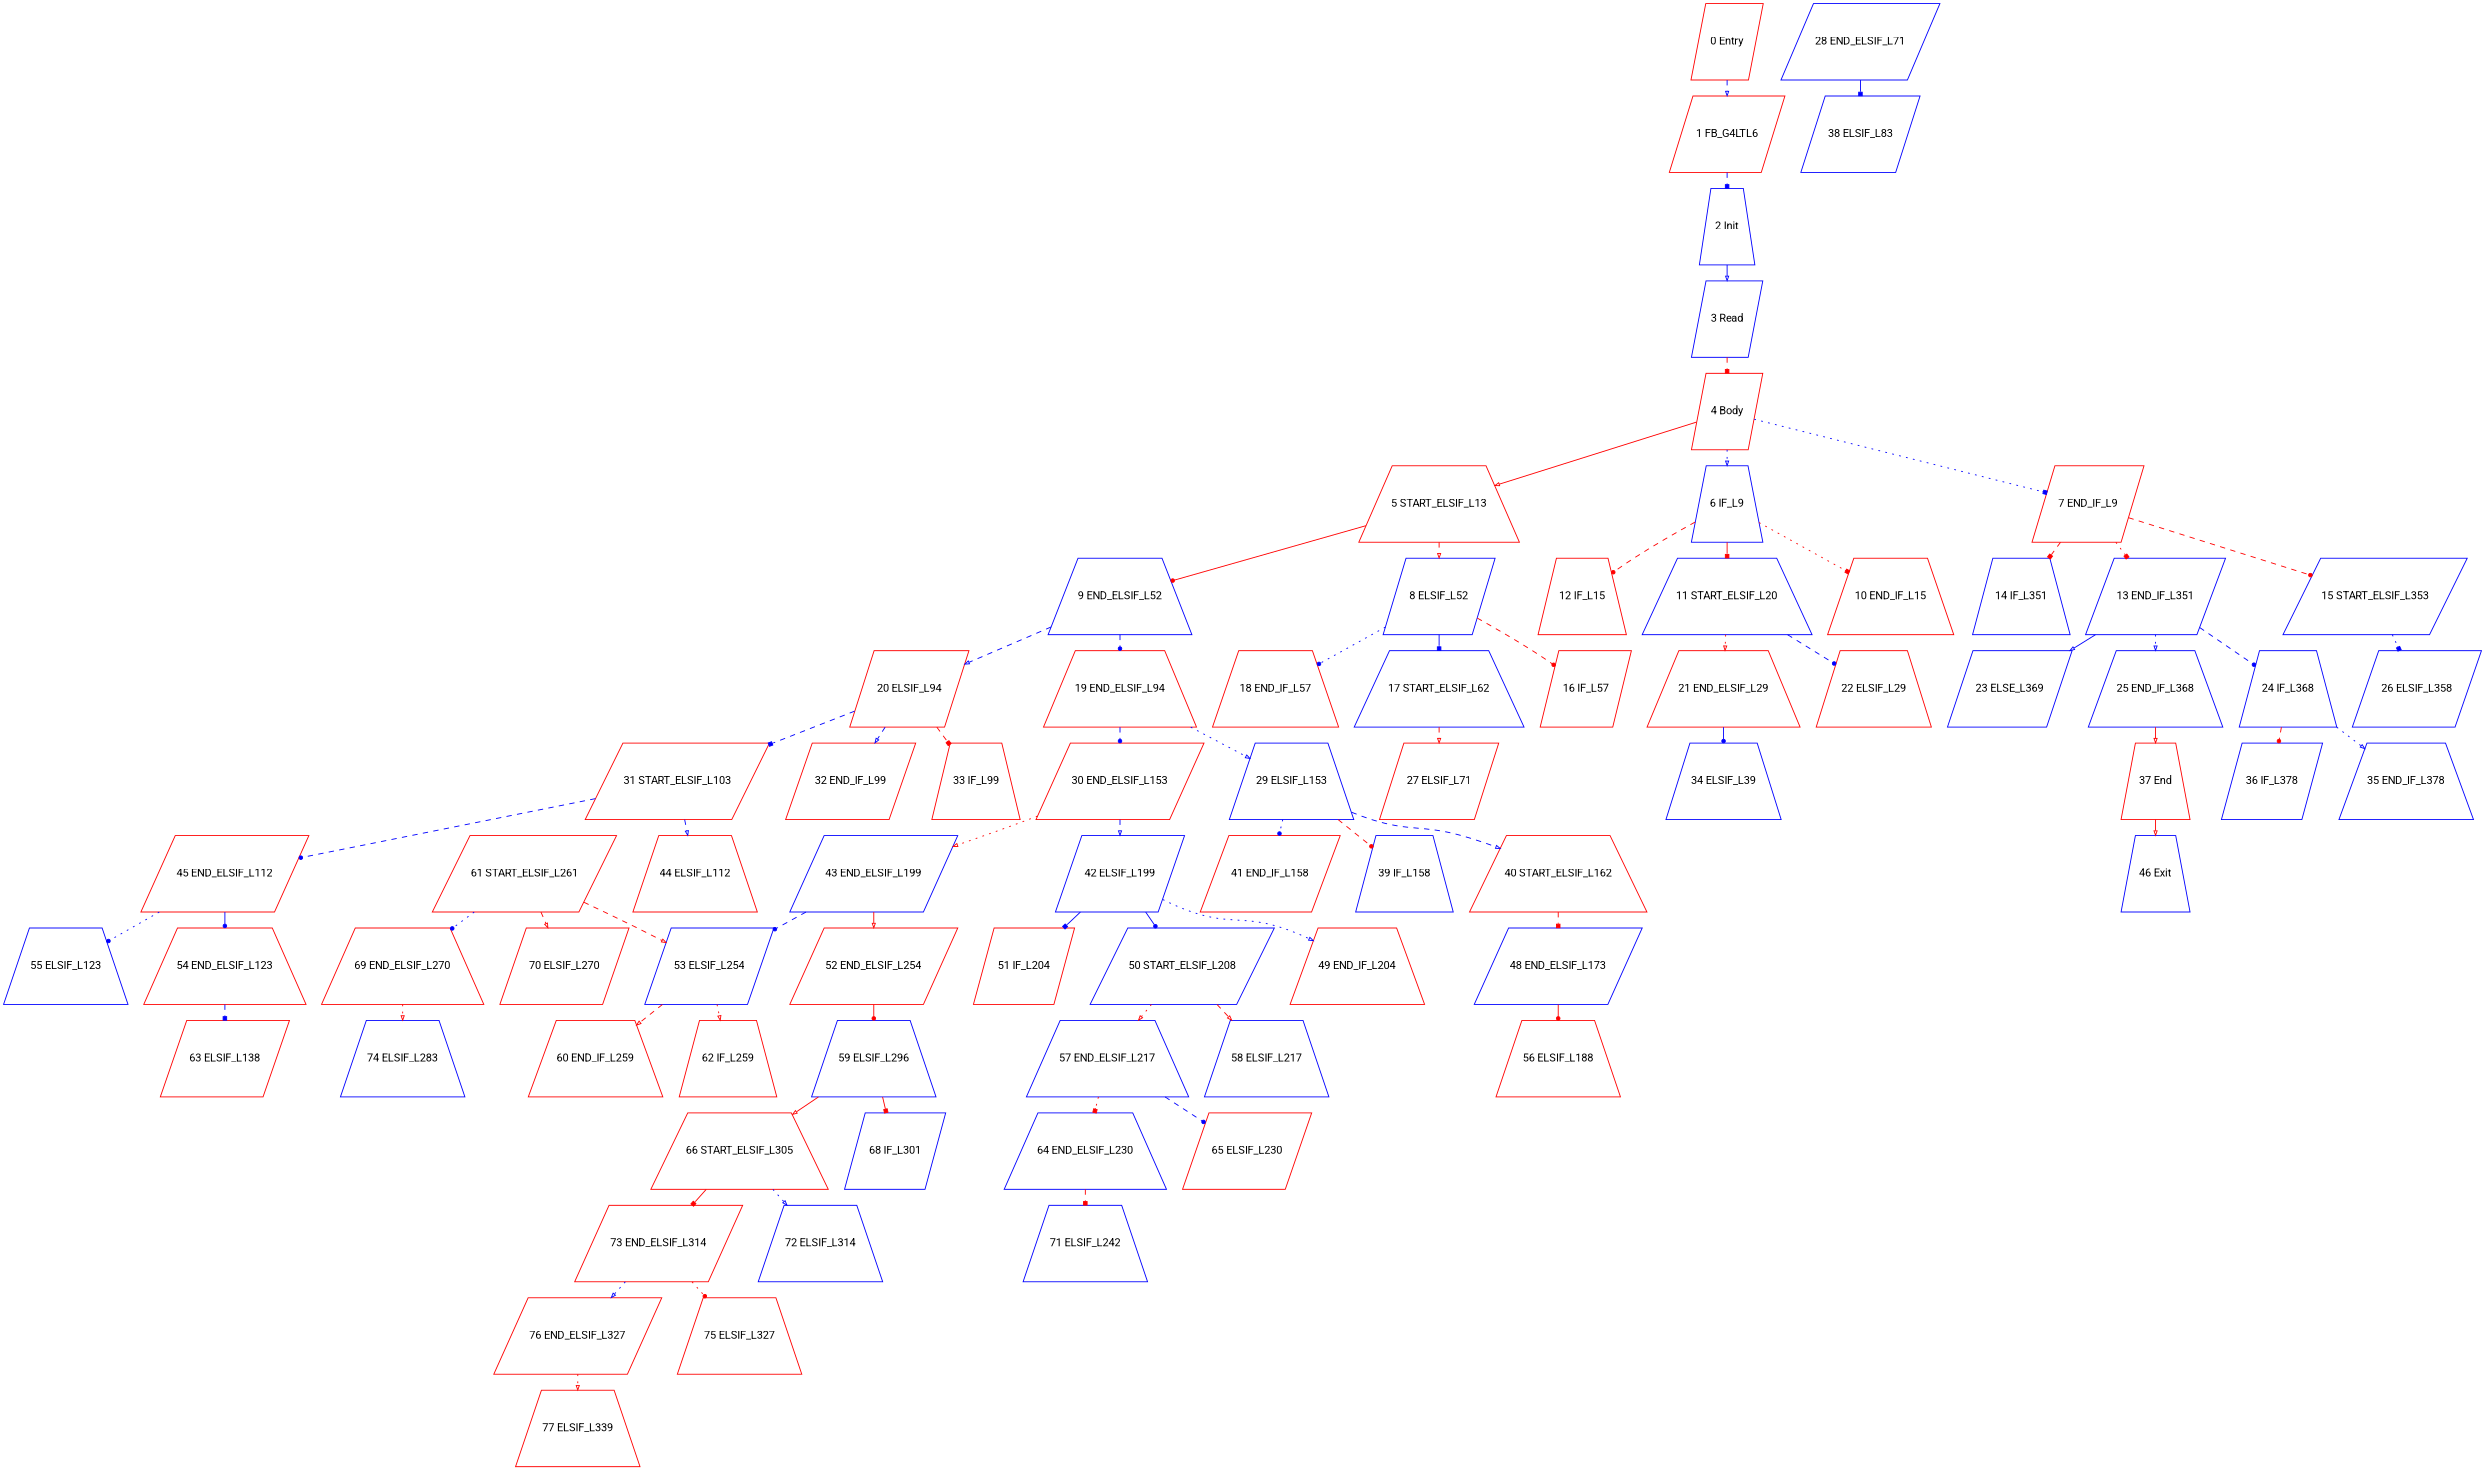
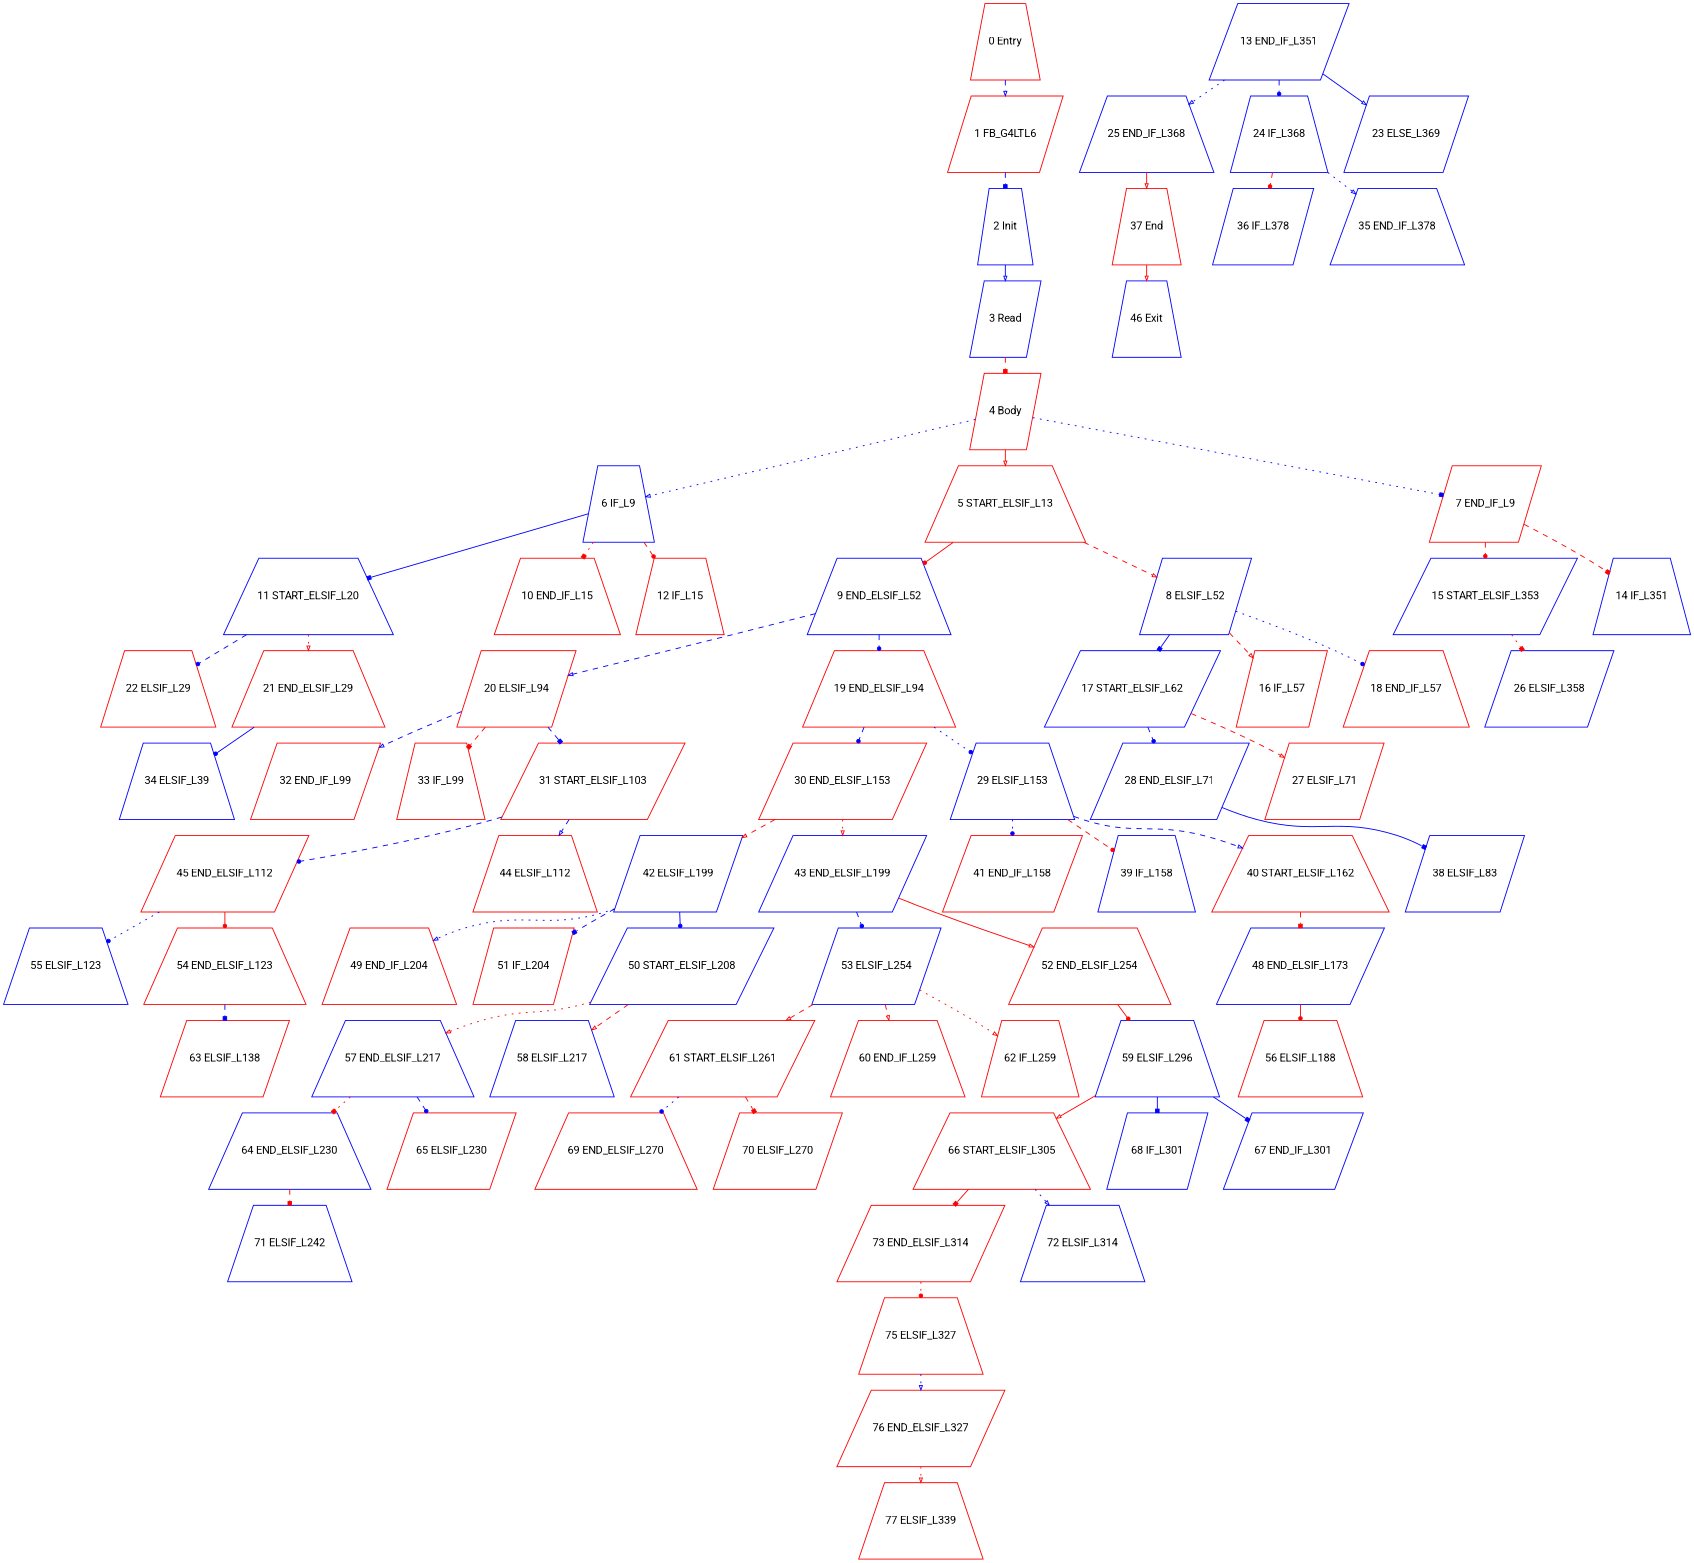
  digraph {
    fontname=Roboto
    ranksep=.25
    node [color=red fontname=Roboto fontsize=12 shape=trapezium]
    edge [arrowhead=onormal arrowsize=.5 color=blue fontname=Roboto style=dashed]
    "42 ELSIF_L199" [color=blue height=1.2 shape=parallelogram]
    "49 END_IF_L204" [height=1.2]
    "51 IF_L204" [height=1.2 shape=parallelogram]
    "50 START_ELSIF_L208" [color=blue height=1.2 shape=parallelogram]
    "57 END_ELSIF_L217" [color=blue height=1.2]
    "58 ELSIF_L217" [color=blue height=1.2]
    "69 END_ELSIF_L270" [height=1.2]
-   "74 ELSIF_L283" [color=blue height=1.2]
    "28 END_ELSIF_L71" [color=blue height=1.2 shape=parallelogram]
    "38 ELSIF_L83" [color=blue height=1.2 shape=parallelogram]
    "64 END_ELSIF_L230" [color=blue height=1.2]
    "71 ELSIF_L242" [color=blue height=1.2]
    "25 END_IF_L368" [color=blue height=1.2]
    "37 End" [height=1.2]
    "46 Exit" [color=blue height=1.2]
    "59 ELSIF_L296" [color=blue height=1.2]
    "66 START_ELSIF_L305" [height=1.2]
    "68 IF_L301" [color=blue height=1.2 shape=parallelogram]
+   "67 END_IF_L301" [color=blue height=1.2 shape=parallelogram]
    "73 END_ELSIF_L314" [height=1.2 shape=parallelogram]
    "72 ELSIF_L314" [color=blue height=1.2]
    "11 START_ELSIF_L20" [color=blue height=1.2]
    "22 ELSIF_L29" [height=1.2]
    "21 END_ELSIF_L29" [height=1.2]
    "34 ELSIF_L39" [color=blue height=1.2]
    "1 FB_G4LTL6" [height=1.2 shape=parallelogram]
    "2 Init" [color=blue height=1.2]
    "3 Read" [color=blue height=1.2 shape=parallelogram]
-   "0 Entry" [height=1.2 shape=parallelogram]
+   "0 Entry" [height=1.2]
    "20 ELSIF_L94" [height=1.2 shape=parallelogram]
    "32 END_IF_L99" [height=1.2 shape=parallelogram]
    "33 IF_L99" [height=1.2]
    "31 START_ELSIF_L103" [height=1.2 shape=parallelogram]
    "45 END_ELSIF_L112" [height=1.2 shape=parallelogram]
    "44 ELSIF_L112" [height=1.2]
    "9 END_ELSIF_L52" [color=blue height=1.2]
    "19 END_ELSIF_L94" [height=1.2]
    "30 END_ELSIF_L153" [height=1.2 shape=parallelogram]
    "29 ELSIF_L153" [color=blue height=1.2]
-   "17 START_ELSIF_L62" [color=blue height=1.2]
+   "17 START_ELSIF_L62" [color=blue height=1.2 shape=parallelogram]
    "27 ELSIF_L71" [height=1.2 shape=parallelogram]
    "43 END_ELSIF_L199" [color=blue height=1.2 shape=parallelogram]
    "41 END_IF_L158" [height=1.2 shape=parallelogram]
    "39 IF_L158" [color=blue height=1.2]
    "40 START_ELSIF_L162" [height=1.2]
    "53 ELSIF_L254" [color=blue height=1.2 shape=parallelogram]
    "61 START_ELSIF_L261" [height=1.2 shape=parallelogram]
    "60 END_IF_L259" [height=1.2]
    "62 IF_L259" [height=1.2]
    "70 ELSIF_L270" [height=1.2 shape=parallelogram]
-   "52 END_ELSIF_L254" [height=1.2 shape=parallelogram]
+   "52 END_ELSIF_L254" [height=1.2]
    "76 END_ELSIF_L327" [height=1.2 shape=parallelogram]
    "77 ELSIF_L339" [height=1.2]
    "4 Body" [height=1.2 shape=parallelogram]
    "6 IF_L9" [color=blue height=1.2]
    "5 START_ELSIF_L13" [height=1.2]
    "7 END_IF_L9" [height=1.2 shape=parallelogram]
    "10 END_IF_L15" [height=1.2]
    "12 IF_L15" [height=1.2]
    "8 ELSIF_L52" [color=blue height=1.2 shape=parallelogram]
    "13 END_IF_L351" [color=blue height=1.2 shape=parallelogram]
    "15 START_ELSIF_L353" [color=blue height=1.2 shape=parallelogram]
    "14 IF_L351" [color=blue height=1.2]
    "24 IF_L368" [color=blue height=1.2]
    "36 IF_L378" [color=blue height=1.2 shape=parallelogram]
    "35 END_IF_L378" [color=blue height=1.2]
    "75 ELSIF_L327" [height=1.2]
    "48 END_ELSIF_L173" [color=blue height=1.2 shape=parallelogram]
    "16 IF_L57" [height=1.2 shape=parallelogram]
    "18 END_IF_L57" [height=1.2]
    "56 ELSIF_L188" [height=1.2]
    "23 ELSE_L369" [color=blue height=1.2 shape=parallelogram]
    "65 ELSIF_L230" [height=1.2 shape=parallelogram]
    "55 ELSIF_L123" [color=blue height=1.2]
    "54 END_ELSIF_L123" [height=1.2]
    "63 ELSIF_L138" [height=1.2 shape=parallelogram]
    "26 ELSIF_L358" [color=blue height=1.2 shape=parallelogram]
    "42 ELSIF_L199" -> "49 END_IF_L204" [style=dotted]
-   "42 ELSIF_L199" -> "51 IF_L204" [arrowhead=box style=solid]
+   "42 ELSIF_L199" -> "51 IF_L204" [arrowhead=box]
    "42 ELSIF_L199" -> "50 START_ELSIF_L208" [arrowhead=dot style=solid]
    "50 START_ELSIF_L208" -> "57 END_ELSIF_L217" [color=red style=dotted]
    "50 START_ELSIF_L208" -> "58 ELSIF_L217" [color=red]
    "57 END_ELSIF_L217" -> "64 END_ELSIF_L230" [arrowhead=box color=red style=dotted]
    "57 END_ELSIF_L217" -> "65 ELSIF_L230" [arrowhead=dot]
-   "69 END_ELSIF_L270" -> "74 ELSIF_L283" [color=red style=dotted]
    "28 END_ELSIF_L71" -> "38 ELSIF_L83" [arrowhead=box style=solid]
    "64 END_ELSIF_L230" -> "71 ELSIF_L242" [arrowhead=box color=red]
    "25 END_IF_L368" -> "37 End" [color=red style=solid]
    "37 End" -> "46 Exit" [color=red style=solid]
    "59 ELSIF_L296" -> "66 START_ELSIF_L305" [color=red style=solid]
-   "59 ELSIF_L296" -> "68 IF_L301" [arrowhead=box color=red style=solid]
+   "59 ELSIF_L296" -> "68 IF_L301" [arrowhead=box style=solid]
+   "59 ELSIF_L296" -> "67 END_IF_L301" [arrowhead=box style=solid]
    "66 START_ELSIF_L305" -> "73 END_ELSIF_L314" [arrowhead=box color=red style=solid]
    "66 START_ELSIF_L305" -> "72 ELSIF_L314" [style=dotted]
-   "73 END_ELSIF_L314" -> "76 END_ELSIF_L327" [style=dotted]
+   "75 ELSIF_L327" -> "76 END_ELSIF_L327" [style=dotted]
    "73 END_ELSIF_L314" -> "75 ELSIF_L327" [arrowhead=dot color=red style=dotted]
    "11 START_ELSIF_L20" -> "22 ELSIF_L29" [arrowhead=dot]
    "11 START_ELSIF_L20" -> "21 END_ELSIF_L29" [color=red style=dotted]
    "21 END_ELSIF_L29" -> "34 ELSIF_L39" [arrowhead=dot style=solid]
    "1 FB_G4LTL6" -> "2 Init" [arrowhead=box]
    "2 Init" -> "3 Read" [style=solid]
    "3 Read" -> "4 Body" [arrowhead=box color=red]
    "0 Entry" -> "1 FB_G4LTL6"
    "20 ELSIF_L94" -> "32 END_IF_L99"
    "20 ELSIF_L94" -> "33 IF_L99" [arrowhead=box color=red]
    "20 ELSIF_L94" -> "31 START_ELSIF_L103" [arrowhead=box]
    "31 START_ELSIF_L103" -> "45 END_ELSIF_L112" [arrowhead=dot]
    "31 START_ELSIF_L103" -> "44 ELSIF_L112"
    "45 END_ELSIF_L112" -> "55 ELSIF_L123" [arrowhead=dot style=dotted]
-   "45 END_ELSIF_L112" -> "54 END_ELSIF_L123" [arrowhead=dot style=solid]
+   "45 END_ELSIF_L112" -> "54 END_ELSIF_L123" [arrowhead=dot color=red style=solid]
    "9 END_ELSIF_L52" -> "20 ELSIF_L94"
    "9 END_ELSIF_L52" -> "19 END_ELSIF_L94" [arrowhead=dot]
    "19 END_ELSIF_L94" -> "30 END_ELSIF_L153" [arrowhead=dot]
-   "19 END_ELSIF_L94" -> "29 ELSIF_L153" [style=dotted]
-   "30 END_ELSIF_L153" -> "42 ELSIF_L199"
+   "19 END_ELSIF_L94" -> "29 ELSIF_L153" [arrowhead=dot style=dotted]
+   "30 END_ELSIF_L153" -> "42 ELSIF_L199" [color=red]
    "30 END_ELSIF_L153" -> "43 END_ELSIF_L199" [color=red style=dotted]
    "29 ELSIF_L153" -> "41 END_IF_L158" [arrowhead=dot style=dotted]
    "29 ELSIF_L153" -> "39 IF_L158" [arrowhead=dot color=red]
    "29 ELSIF_L153" -> "40 START_ELSIF_L162"
+   "17 START_ELSIF_L62" -> "28 END_ELSIF_L71" [arrowhead=dot]
    "17 START_ELSIF_L62" -> "27 ELSIF_L71" [color=red]
    "43 END_ELSIF_L199" -> "53 ELSIF_L254" [arrowhead=dot]
    "43 END_ELSIF_L199" -> "52 END_ELSIF_L254" [color=red style=solid]
    "40 START_ELSIF_L162" -> "48 END_ELSIF_L173" [arrowhead=box color=red]
-   "61 START_ELSIF_L261" -> "53 ELSIF_L254" [color=red]
+   "53 ELSIF_L254" -> "61 START_ELSIF_L261" [color=red]
    "53 ELSIF_L254" -> "60 END_IF_L259" [color=red]
    "53 ELSIF_L254" -> "62 IF_L259" [color=red style=dotted]
    "61 START_ELSIF_L261" -> "69 END_ELSIF_L270" [arrowhead=dot style=dotted]
-   "61 START_ELSIF_L261" -> "70 ELSIF_L270" [color=red]
+   "61 START_ELSIF_L261" -> "70 ELSIF_L270" [arrowhead=box color=red]
    "52 END_ELSIF_L254" -> "59 ELSIF_L296" [arrowhead=dot color=red style=solid]
    "76 END_ELSIF_L327" -> "77 ELSIF_L339" [color=red style=dotted]
    "4 Body" -> "6 IF_L9" [style=dotted]
    "4 Body" -> "5 START_ELSIF_L13" [color=red style=solid]
    "4 Body" -> "7 END_IF_L9" [arrowhead=box style=dotted]
-   "6 IF_L9" -> "11 START_ELSIF_L20" [arrowhead=box color=red style=solid]
+   "6 IF_L9" -> "11 START_ELSIF_L20" [arrowhead=box style=solid]
    "6 IF_L9" -> "10 END_IF_L15" [arrowhead=box color=red style=dotted]
    "6 IF_L9" -> "12 IF_L15" [arrowhead=dot color=red]
    "5 START_ELSIF_L13" -> "9 END_ELSIF_L52" [arrowhead=dot color=red style=solid]
    "5 START_ELSIF_L13" -> "8 ELSIF_L52" [color=red]
-   "7 END_IF_L9" -> "13 END_IF_L351" [arrowhead=box color=red style=dotted]
    "7 END_IF_L9" -> "15 START_ELSIF_L353" [arrowhead=dot color=red]
    "7 END_IF_L9" -> "14 IF_L351" [arrowhead=box color=red]
    "8 ELSIF_L52" -> "17 START_ELSIF_L62" [arrowhead=box style=solid]
-   "8 ELSIF_L52" -> "16 IF_L57" [arrowhead=dot color=red]
+   "8 ELSIF_L52" -> "16 IF_L57" [color=red]
    "8 ELSIF_L52" -> "18 END_IF_L57" [arrowhead=dot style=dotted]
    "13 END_IF_L351" -> "25 END_IF_L368" [style=dotted]
    "13 END_IF_L351" -> "24 IF_L368" [arrowhead=dot]
    "13 END_IF_L351" -> "23 ELSE_L369" [style=solid]
-   "15 START_ELSIF_L353" -> "26 ELSIF_L358" [arrowhead=box style=dotted]
+   "15 START_ELSIF_L353" -> "26 ELSIF_L358" [arrowhead=box color=red style=dotted]
    "24 IF_L368" -> "36 IF_L378" [arrowhead=dot color=red]
    "24 IF_L368" -> "35 END_IF_L378" [style=dotted]
    "48 END_ELSIF_L173" -> "56 ELSIF_L188" [arrowhead=dot color=red style=solid]
    "54 END_ELSIF_L123" -> "63 ELSIF_L138" [arrowhead=box]
  }
